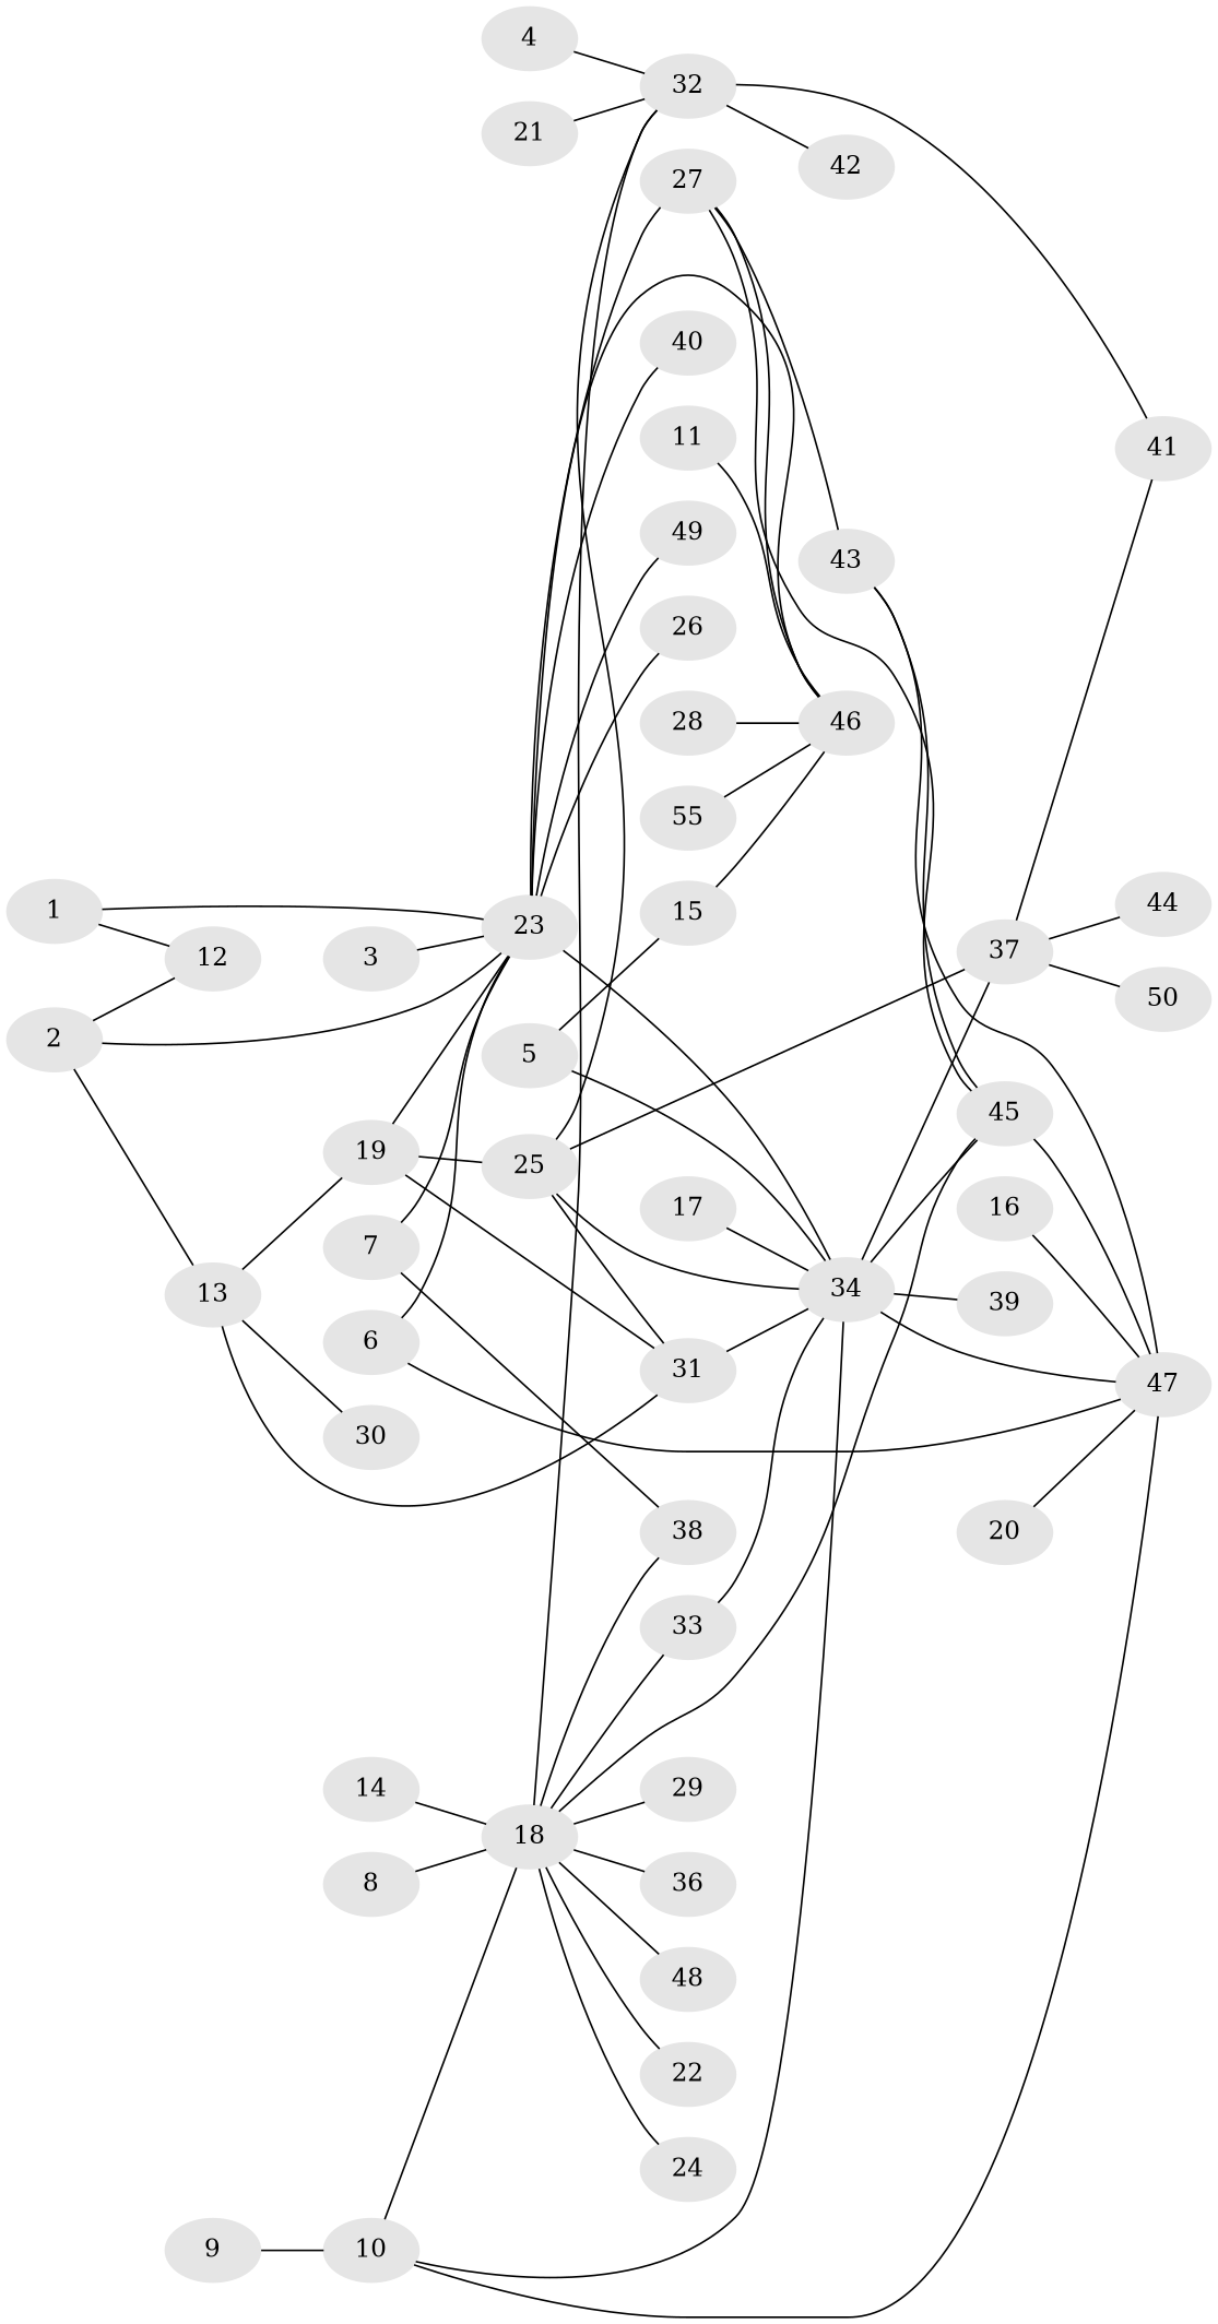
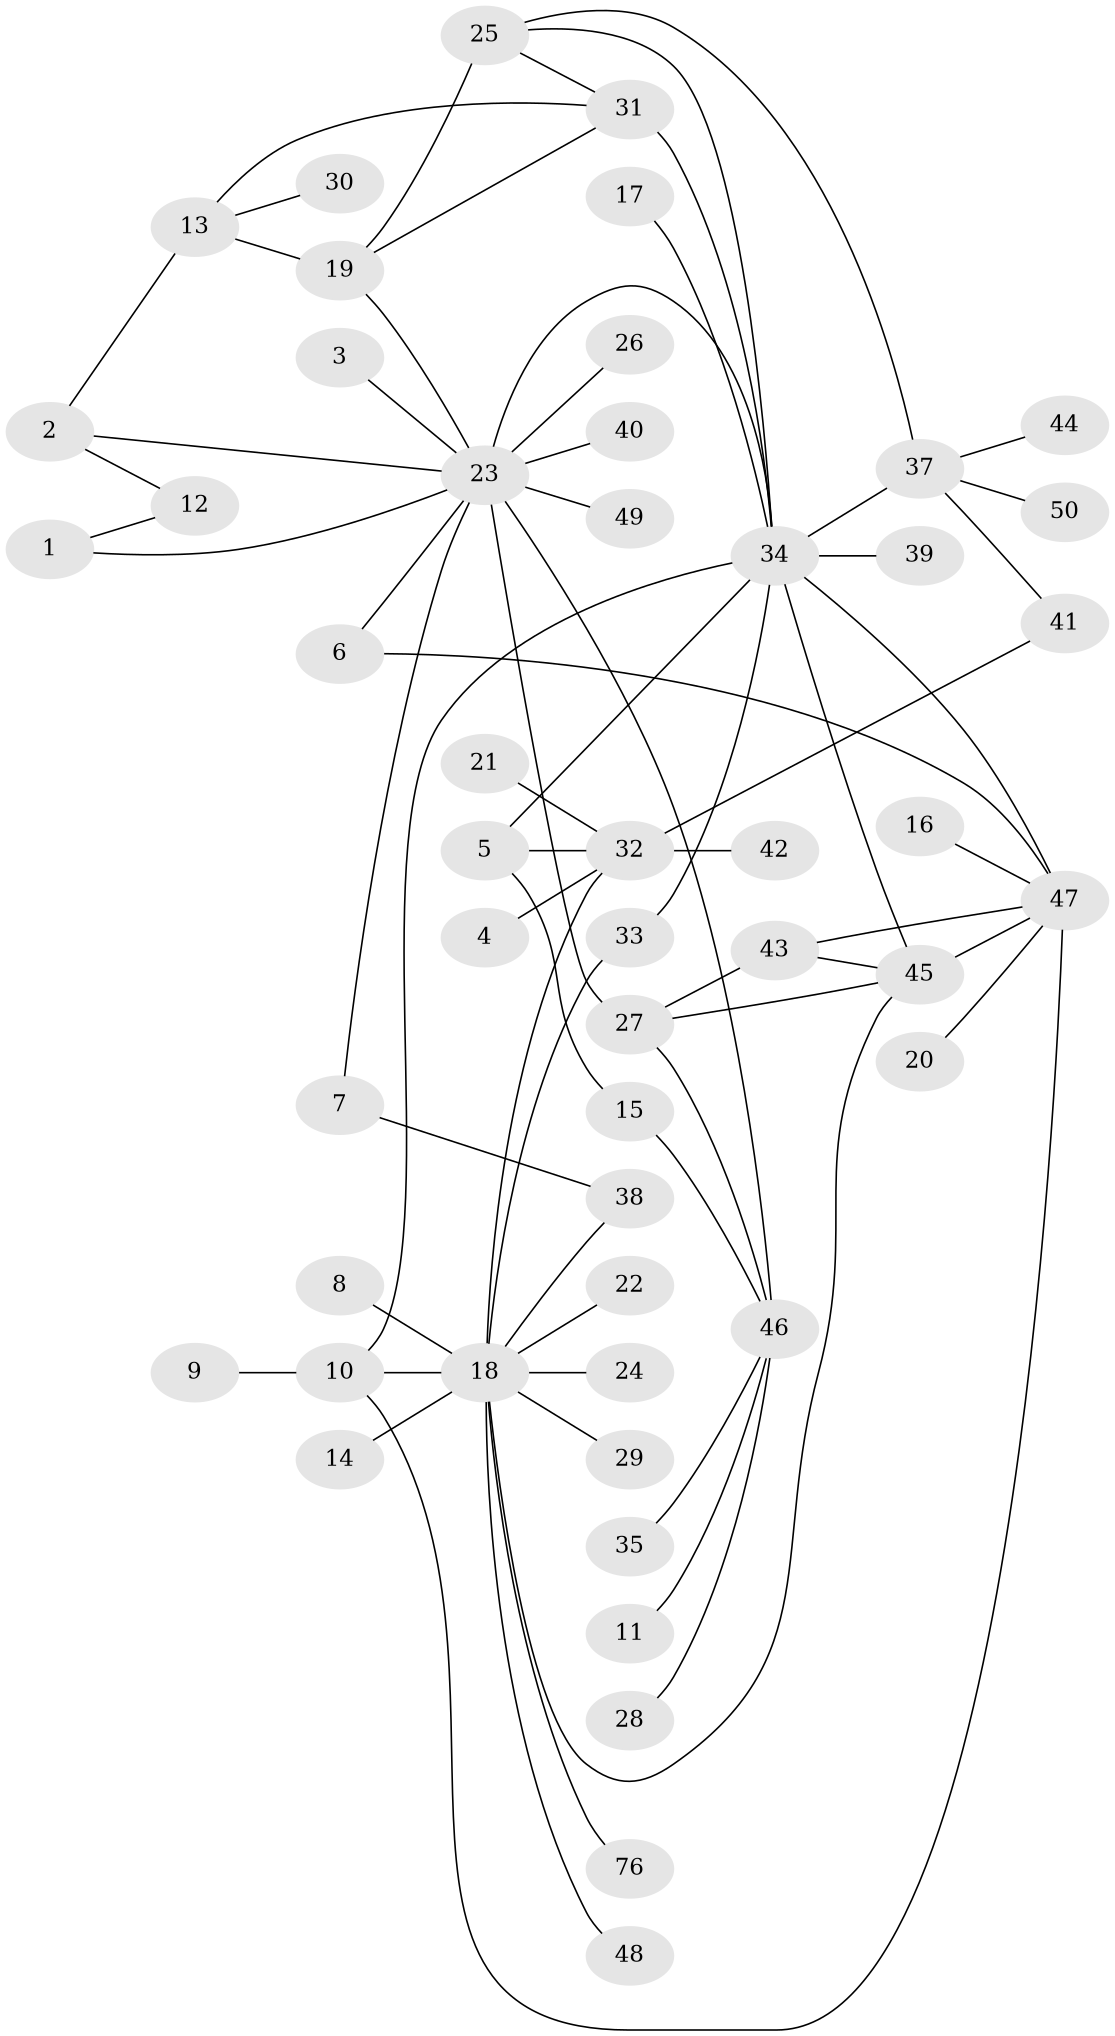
  graph {
    rankdir=LR
    node [color=gray90 style=filled]
    edge [weight=1.0]
    1
    12
    23
    34
    46
    26
    27
    40
    49
    2
    13
    19
    30
    31
    3
    4
    32
    41
    42
    5
    15
    47
    45
    37
    39
    6
    7
    38
    8
    18
    22
    24
    29
    33
-   36
+   36 [label=76]
    48
    9
    10
    11
    25
    14
    16
    17
    20
    21
    43
    44
    50
    28
-   35 [label=55]
+   35
    1 -- 12
    1 -- 23
    23 -- 34
    23 -- 46
    23 -- 26
    23 -- 27
    23 -- 40
    23 -- 49
    34 -- 47
    34 -- 45 [weight=2.0]
    34 -- 37
    34 -- 39
    27 -- 46
    27 -- 45
    27 -- 43
    2 -- 12
    2 -- 23
    2 -- 13
    13 -- 19
    13 -- 30
    13 -- 31
    19 -- 23
    19 -- 31
    19 -- 25
    31 -- 34
    3 -- 23
    4 -- 32
    32 -- 41
    32 -- 42
    5 -- 34
    5 -- 15
    15 -- 46
    45 -- 47
    37 -- 41
    37 -- 44
    37 -- 50
    6 -- 23
    6 -- 47
    7 -- 23
    7 -- 38
    8 -- 18
    18 -- 32
    18 -- 45
    18 -- 38
    18 -- 22
    18 -- 24
    18 -- 29
    18 -- 33
    18 -- 36
    18 -- 48
    33 -- 34
    9 -- 10
    10 -- 34
    10 -- 47
    10 -- 18
    11 -- 46
    25 -- 34 [weight=2.0]
    25 -- 31
-   25 -- 32
+   5 -- 32
    25 -- 37
    14 -- 18
    16 -- 47
    17 -- 34
    20 -- 47
    21 -- 32
    43 -- 47
    43 -- 45
    28 -- 46
    35 -- 46
  }
